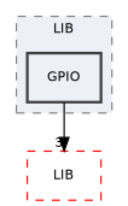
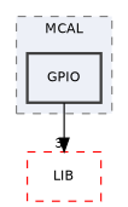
  digraph {
    compound=true
    node [fillcolor="#edf0f7" fontname=Helvetica fontsize=10 shape=box]
    n1 [color=grey25 label=GPIO style="filled,bold,"]
    n2 [color=red label=LIB style="dashed,"]
    subgraph cluster_1 {
      bgcolor="#edf0f7"
      fontname=Helvetica
      fontsize=10
-     label=LIB
+     label=MCAL
      pencolor=grey50
      style="filled,dashed,"
      n1
    }
    n1 -> n2 [fontname=Helvetica fontsize=10 headlabel=3 labeldistance=1.5 labelfontname=Helvetica labelfontsize=10]
  }
